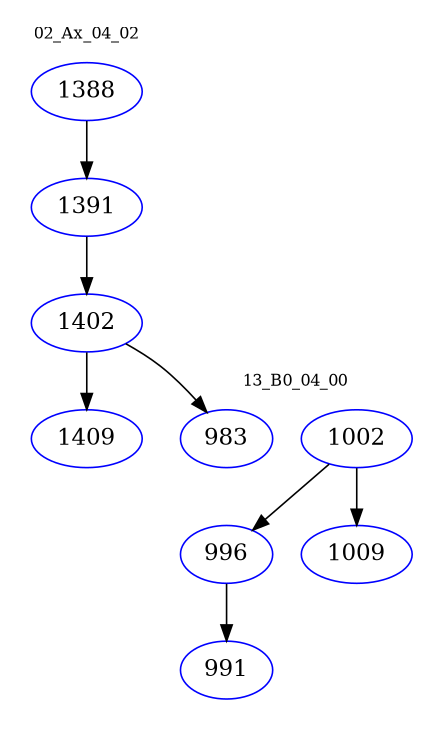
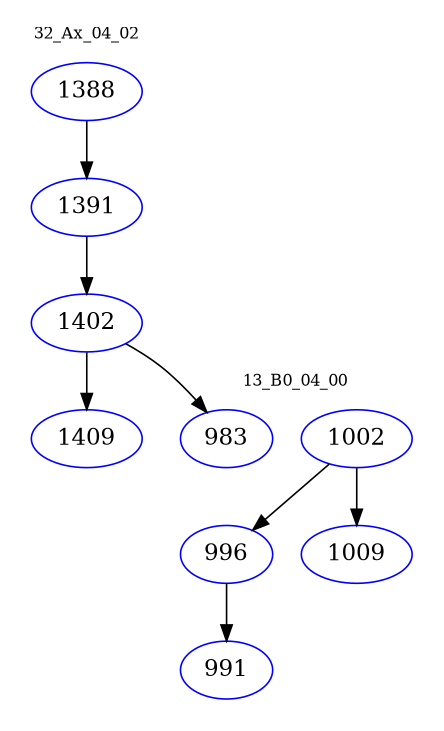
  digraph {
    node [color=blue]
    edge [color=black]
    n1 [label=1388]
    n2 [label=1391]
    n3 [label=1402]
    n4 [label=1409]
    n5 [label=1002]
    n6 [label=996]
    n7 [label=1009]
    n8 [label=991]
    n9 [label=983]
    subgraph cluster_1 {
      color=white
      fontsize=10
-     label="02_Ax_04_02"
+     label="32_Ax_04_02"
      n1
      n2
      n3
      n4
    }
    subgraph cluster_2 {
      color=white
      fontsize=10
      label="13_B0_04_00"
      n5
      n6
      n7
      n8
      n9
    }
    n1 -> n2
    n2 -> n3
    n3 -> n4
    n3 -> n9
    n5 -> n6
    n5 -> n7
    n6 -> n8
  }
